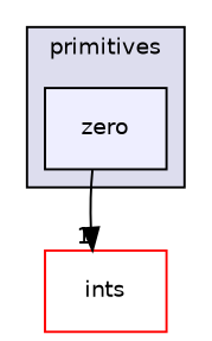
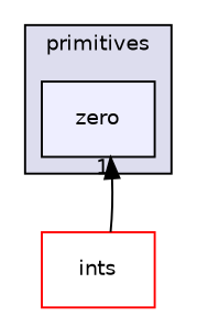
  digraph {
    compound=true
    node [fontname=Helvetica fontsize=10 shape=box]
    n1 [fillcolor="#eeeeff" label=zero pencolor=black style=filled]
    n2 [color=red label=ints]
    subgraph cluster_1 {
      bgcolor="#ddddee"
      fontname=Helvetica
      fontsize=10
      label=primitives
      pencolor=black
      n1
    }
-   n1 -> n2 [headlabel=1 labeldistance=1.5 labelfontname=Helvetica labelfontsize=10]
+   n2 -> n1 [headlabel=1 labeldistance=1.5 labelfontname=Helvetica labelfontsize=10]
  }
